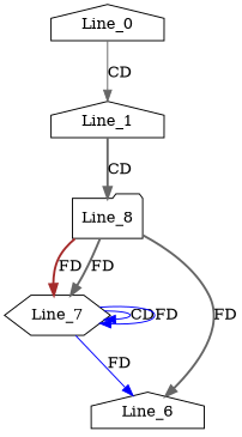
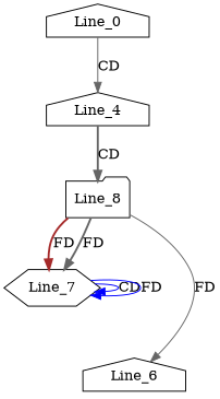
  digraph {
    node [shape=house]
    edge [color=gray40 style=solid]
    Line_0
-   Line_1
+   Line_1 [label=Line_4]
    n3 [label=Line_8 shape=folder]
    n4 [label=Line_7 shape=hexagon]
    Line_6
    Line_0 -> Line_1 [label=CD]
    Line_1 -> n3 [label=CD style=bold]
    n3 -> n4 [color=brown label=FD style=bold]
    n3 -> n4 [label=FD style=bold]
-   n3 -> Line_6 [label=FD style=bold]
+   n3 -> Line_6 [label=FD]
    n4 -> n4 [color=blue label=CD]
    n4 -> n4 [color=blue label=FD]
-   n4 -> Line_6 [color=blue label=FD]
  }
